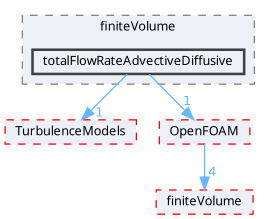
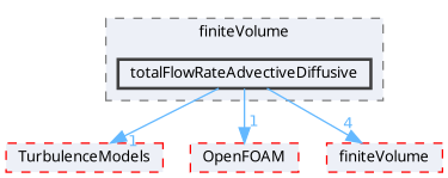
  digraph {
    compound=true
    fontname="Noto Sans"
    node [color=red fillcolor="#edf0f7" fontname="Noto Sans" fontsize=10 shape=box style="filled,dashed"]
    edge [color=steelblue1 fontcolor=steelblue1 fontname="Noto Sans" fontsize=10 headlabel=1 labeldistance=1.5 labelfontname=Helvetica labelfontsize=10]
    n1 [color=grey25 height=0.2 label=totalFlowRateAdvectiveDiffusive style="filled,bold" width=0.4]
    n2 [height=0.2 label=TurbulenceModels width=0.4]
    n3 [height=0.2 label=OpenFOAM width=0.4]
    n4 [height=0.2 label=finiteVolume width=0.4]
    subgraph cluster_1 {
      bgcolor="#edf0f7"
      fontsize=10
      label=finiteVolume
      pencolor=grey50
      style="filled,dashed"
      n1
    }
    n1 -> n2
    n1 -> n3
-   n3 -> n4 [headlabel=4]
+   n1 -> n4 [headlabel=4]
  }
